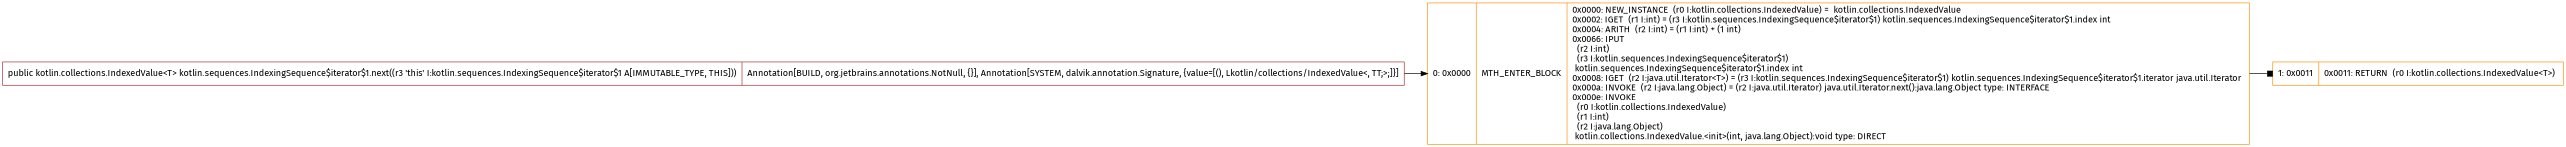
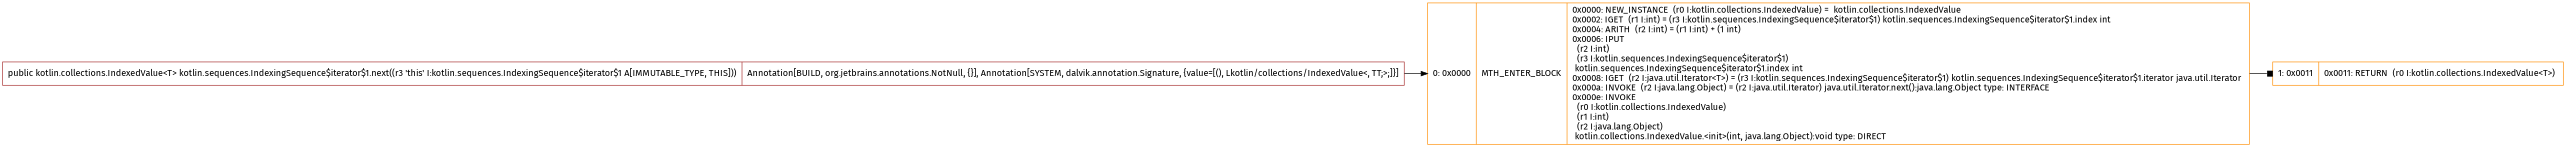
  digraph {
    rankdir=LR
    fontname="Fira Sans"
    node [shape=record color=darkorange fontname="Fira Sans"]
    edge [fontname="Fira Sans"]
-   n1 [label="{0\:\ 0x0000|MTH_ENTER_BLOCK\l|0x0000: NEW_INSTANCE  (r0 I:kotlin.collections.IndexedValue) =  kotlin.collections.IndexedValue \l0x0002: IGET  (r1 I:int) = (r3 I:kotlin.sequences.IndexingSequence$iterator$1) kotlin.sequences.IndexingSequence$iterator$1.index int \l0x0004: ARITH  (r2 I:int) = (r1 I:int) + (1 int) \l0x0066: IPUT  \l  (r2 I:int)\l  (r3 I:kotlin.sequences.IndexingSequence$iterator$1)\l kotlin.sequences.IndexingSequence$iterator$1.index int \l0x0008: IGET  (r2 I:java.util.Iterator\<T\>) = (r3 I:kotlin.sequences.IndexingSequence$iterator$1) kotlin.sequences.IndexingSequence$iterator$1.iterator java.util.Iterator \l0x000a: INVOKE  (r2 I:java.lang.Object) = (r2 I:java.util.Iterator) java.util.Iterator.next():java.lang.Object type: INTERFACE \l0x000e: INVOKE  \l  (r0 I:kotlin.collections.IndexedValue)\l  (r1 I:int)\l  (r2 I:java.lang.Object)\l kotlin.collections.IndexedValue.\<init\>(int, java.lang.Object):void type: DIRECT \l}"]
+   n1 [label="{0\:\ 0x0000|MTH_ENTER_BLOCK\l|0x0000: NEW_INSTANCE  (r0 I:kotlin.collections.IndexedValue) =  kotlin.collections.IndexedValue \l0x0002: IGET  (r1 I:int) = (r3 I:kotlin.sequences.IndexingSequence$iterator$1) kotlin.sequences.IndexingSequence$iterator$1.index int \l0x0004: ARITH  (r2 I:int) = (r1 I:int) + (1 int) \l0x0006: IPUT  \l  (r2 I:int)\l  (r3 I:kotlin.sequences.IndexingSequence$iterator$1)\l kotlin.sequences.IndexingSequence$iterator$1.index int \l0x0008: IGET  (r2 I:java.util.Iterator\<T\>) = (r3 I:kotlin.sequences.IndexingSequence$iterator$1) kotlin.sequences.IndexingSequence$iterator$1.iterator java.util.Iterator \l0x000a: INVOKE  (r2 I:java.lang.Object) = (r2 I:java.util.Iterator) java.util.Iterator.next():java.lang.Object type: INTERFACE \l0x000e: INVOKE  \l  (r0 I:kotlin.collections.IndexedValue)\l  (r1 I:int)\l  (r2 I:java.lang.Object)\l kotlin.collections.IndexedValue.\<init\>(int, java.lang.Object):void type: DIRECT \l}"]
    n2 [label="{1\:\ 0x0011|0x0011: RETURN  (r0 I:kotlin.collections.IndexedValue\<T\>) \l}"]
    n3 [label="{public kotlin.collections.IndexedValue\<T\> kotlin.sequences.IndexingSequence$iterator$1.next((r3 'this' I:kotlin.sequences.IndexingSequence$iterator$1 A[IMMUTABLE_TYPE, THIS]))  | Annotation[BUILD, org.jetbrains.annotations.NotNull, \{\}], Annotation[SYSTEM, dalvik.annotation.Signature, \{value=[(), Lkotlin\/collections\/IndexedValue\<, TT;\>;]\}]\l}" color=brown]
    n1 -> n2 [arrowhead=box]
    n3 -> n1 [arrowhead=normal]
  }
